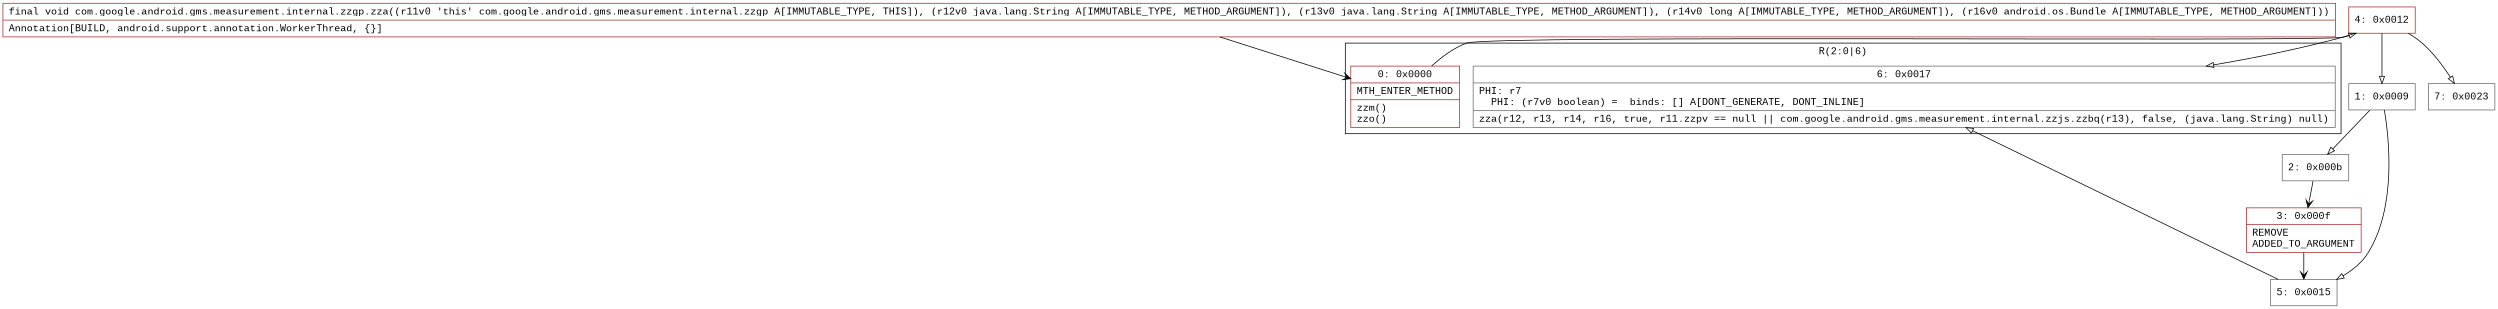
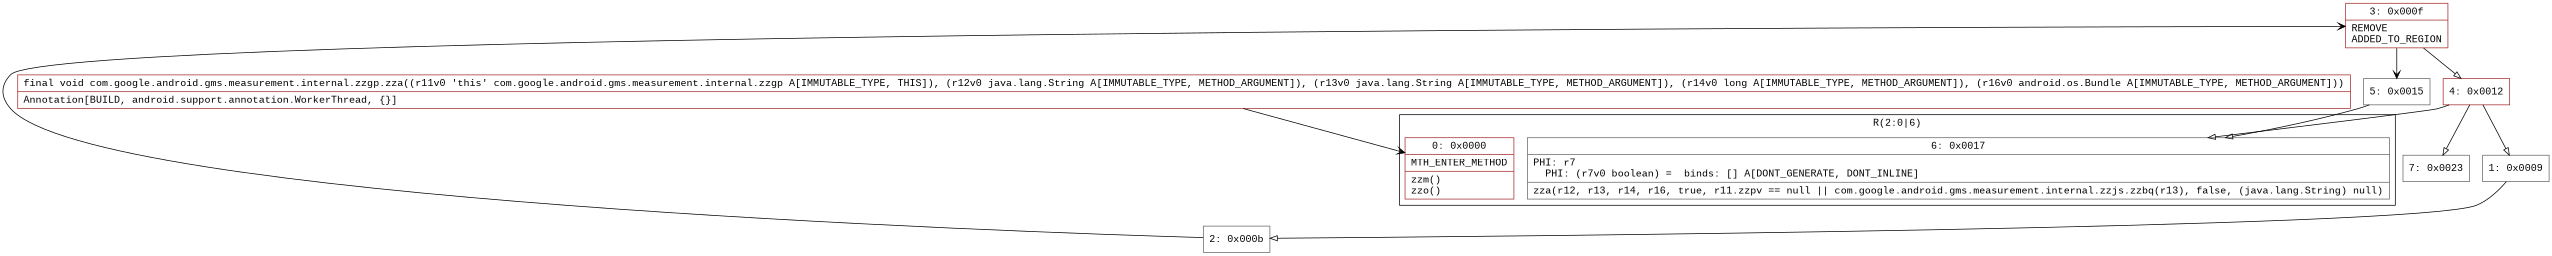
  digraph {
    fontname="Liberation Mono"
    node [color=gray40 fontname="Liberation Mono" shape=record]
    edge [arrowhead=onormal fontname="Liberation Mono"]
    n1 [color=brown label="{0\:\ 0x0000|MTH_ENTER_METHOD\l|zzm()\lzzo()\l}"]
    n2 [label="{6\:\ 0x0017|PHI: r7 \l  PHI: (r7v0 boolean) =  binds: [] A[DONT_GENERATE, DONT_INLINE]\l|zza(r12, r13, r14, r16, true, r11.zzpv == null \|\| com.google.android.gms.measurement.internal.zzjs.zzbq(r13), false, (java.lang.String) null)\l}"]
    n3 [label="{1\:\ 0x0009}"]
    n4 [label="{2\:\ 0x000b}"]
    n5 [label="{5\:\ 0x0015}"]
    n6 [label="{7\:\ 0x0023}"]
-   n7 [color=brown label="{3\:\ 0x000f|REMOVE\lADDED_TO_ARGUMENT\l}"]
+   n7 [color=brown label="{3\:\ 0x000f|REMOVE\lADDED_TO_REGION\l}"]
    n8 [color=brown label="{4\:\ 0x0012}"]
    n9 [color=brown label="{final void com.google.android.gms.measurement.internal.zzgp.zza((r11v0 'this' com.google.android.gms.measurement.internal.zzgp A[IMMUTABLE_TYPE, THIS]), (r12v0 java.lang.String A[IMMUTABLE_TYPE, METHOD_ARGUMENT]), (r13v0 java.lang.String A[IMMUTABLE_TYPE, METHOD_ARGUMENT]), (r14v0 long A[IMMUTABLE_TYPE, METHOD_ARGUMENT]), (r16v0 android.os.Bundle A[IMMUTABLE_TYPE, METHOD_ARGUMENT]))  | Annotation[BUILD, android.support.annotation.WorkerThread, \{\}]\l}"]
    subgraph cluster_1 {
      label="R(2:0|6)"
      n1
      n2
    }
    n3 -> n4
-   n3 -> n5
    n4 -> n7 [arrowhead=vee]
    n5 -> n2
    n7 -> n5 [arrowhead=vee]
-   n1 -> n8
+   n7 -> n8
    n8 -> n2
    n8 -> n3
    n8 -> n6
    n9 -> n1 [arrowhead=vee]
  }
